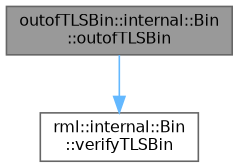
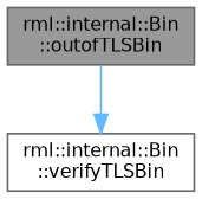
  digraph {
    rankdir=TB
    node [fontname=Helvetica fontsize=10 shape=box style=filled]
-   n1 [color=gray40 fillcolor=grey60 fontcolor=black height=0.2 label="outofTLSBin::internal::Bin\l::outofTLSBin" width=0.4]
+   n1 [color=gray40 fillcolor=grey60 fontcolor=black height=0.2 label="rml::internal::Bin\l::outofTLSBin" width=0.4]
    n2 [color=grey40 fillcolor=white height=0.2 label="rml::internal::Bin\l::verifyTLSBin" width=0.4]
    n1 -> n2 [color=steelblue1 fontname=Helvetica fontsize=10 labelfontname=Helvetica labelfontsize=10 style=solid]
  }
